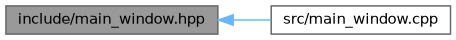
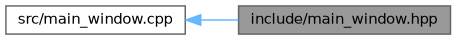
  digraph {
    rankdir=LR
    node [fontname=Helvetica fontsize=10 shape=box style=filled]
    n1 [color=gray40 fillcolor=grey60 fontcolor=black height=0.2 label="include/main_window.hpp" width=0.4]
    n2 [color=grey40 fillcolor=white height=0.2 label="src/main_window.cpp" width=0.4]
-   n1 -> n2 [color=steelblue1 dir=back fontname=Helvetica fontsize=10 labelfontname=Helvetica labelfontsize=10 style=solid]
+   n2 -> n1 [color=steelblue1 dir=back fontname=Helvetica fontsize=10 labelfontname=Helvetica labelfontsize=10 style=solid]
  }
